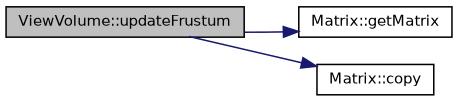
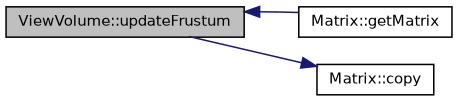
  digraph {
    rankdir=LR
    node [color=black fillcolor=white fontname=Helvetica fontsize=10 shape=record style=filled]
    edge [color=midnightblue fontname=Helvetica fontsize=10 labelfontname=Helvetica labelfontsize=10 style=solid]
    n1 [fillcolor=grey75 fontcolor=black height=0.2 label="ViewVolume::updateFrustum" width=0.4]
    n2 [height=0.2 label="Matrix::getMatrix" width=0.4]
    n3 [height=0.2 label="Matrix::copy" width=0.4]
-   n1 -> n2
+   n2 -> n1
    n1 -> n3
  }
